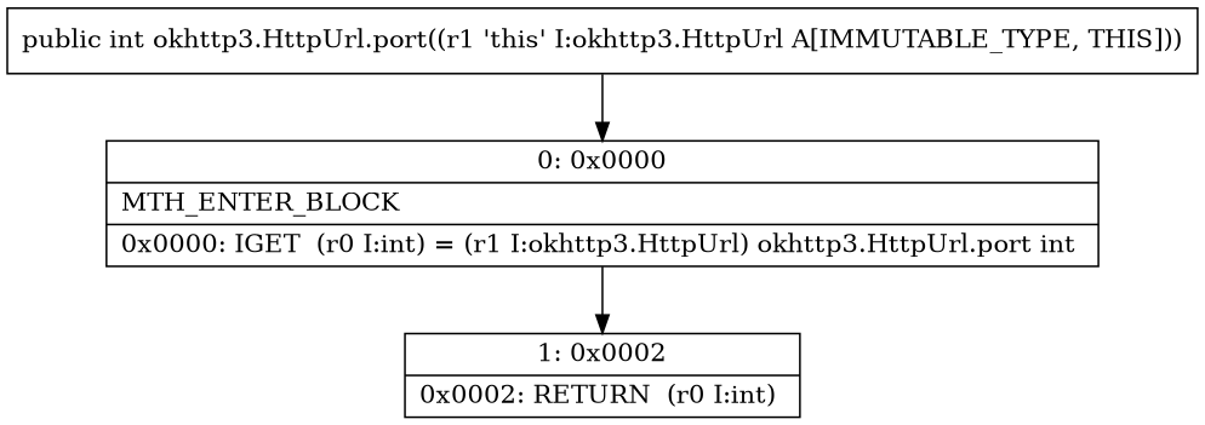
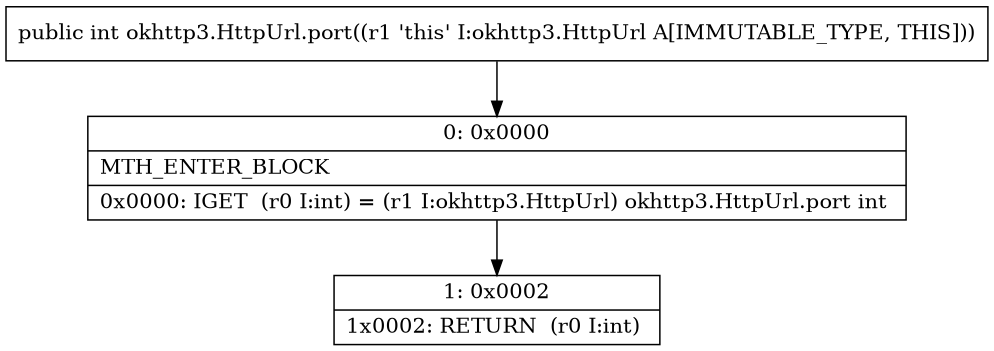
  digraph {
    node [shape=record]
    n1 [label="{0\:\ 0x0000|MTH_ENTER_BLOCK\l|0x0000: IGET  (r0 I:int) = (r1 I:okhttp3.HttpUrl) okhttp3.HttpUrl.port int \l}"]
-   n2 [label="{1\:\ 0x0002|0x0002: RETURN  (r0 I:int) \l}"]
+   n2 [label="{1\:\ 0x0002|1x0002: RETURN  (r0 I:int) \l}"]
    n3 [label="{public int okhttp3.HttpUrl.port((r1 'this' I:okhttp3.HttpUrl A[IMMUTABLE_TYPE, THIS])) }"]
    n1 -> n2
    n3 -> n1
  }
